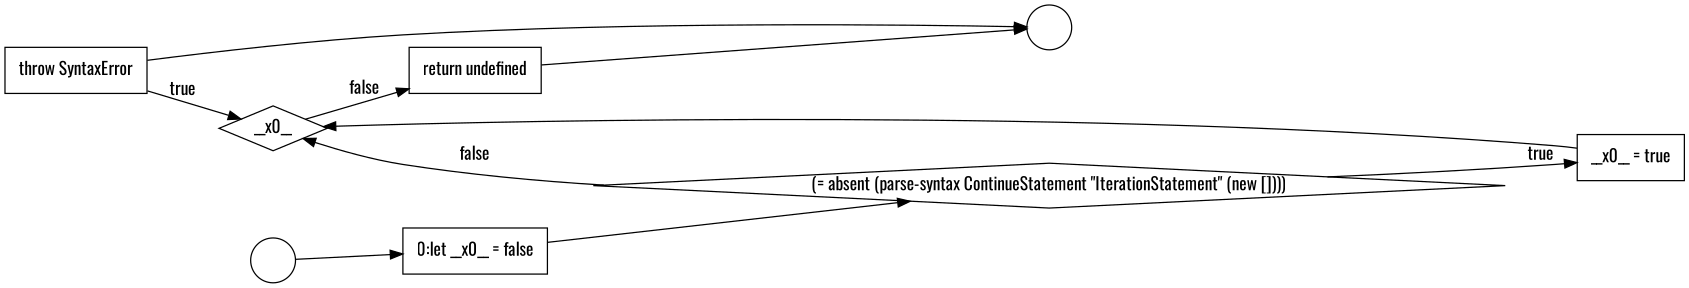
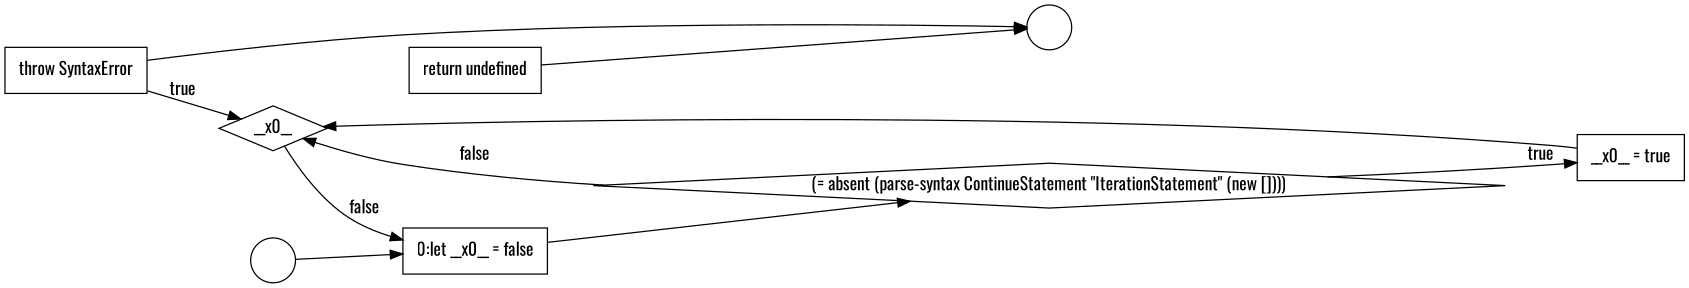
  digraph {
    fontname=Oswald
    rankdir=LR
    node [color=black fillcolor=white fontname=Oswald shape=none style=filled]
    edge [color=black fontname=Oswald]
    n1 [label=<<font color="black">__x0__</font>> shape=diamond]
    n2 [label=<<font color="black">     <table border="0" cellborder="1" cellspacing="0" cellpadding="10">       <tr><td align="left">return undefined</td></tr>     </table>   </font>> margin=0]
    n3 [label=" " shape=circle]
    n4 [label=<<font color="black">     <table border="0" cellborder="1" cellspacing="0" cellpadding="10">       <tr><td align="left">throw SyntaxError</td></tr>     </table>   </font>> margin=0]
    n5 [label=<<font color="black">(= absent (parse-syntax ContinueStatement &quot;IterationStatement&quot; (new [])))</font>> shape=diamond]
    n6 [label=<<font color="black">     <table border="0" cellborder="1" cellspacing="0" cellpadding="10">       <tr><td align="left">__x0__ = true</td></tr>     </table>   </font>> margin=0]
    n7 [label=" " shape=circle]
    n8 [label=<<font color="black">     <table border="0" cellborder="1" cellspacing="0" cellpadding="10">       <tr><td align="left">0:let __x0__ = false</td></tr>     </table>   </font>> margin=0]
-   n1 -> n2 [label=<<font color="black">false</font>>]
+   n1 -> n8 [label=<<font color="black">false</font>>]
    n2 -> n3
    n4 -> n1 [label=<<font color="black">true</font>>]
    n4 -> n3
    n5 -> n1 [label=<<font color="black">false</font>>]
    n5 -> n6 [label=<<font color="black">true</font>>]
    n6 -> n1
    n7 -> n8
    n8 -> n5
  }
